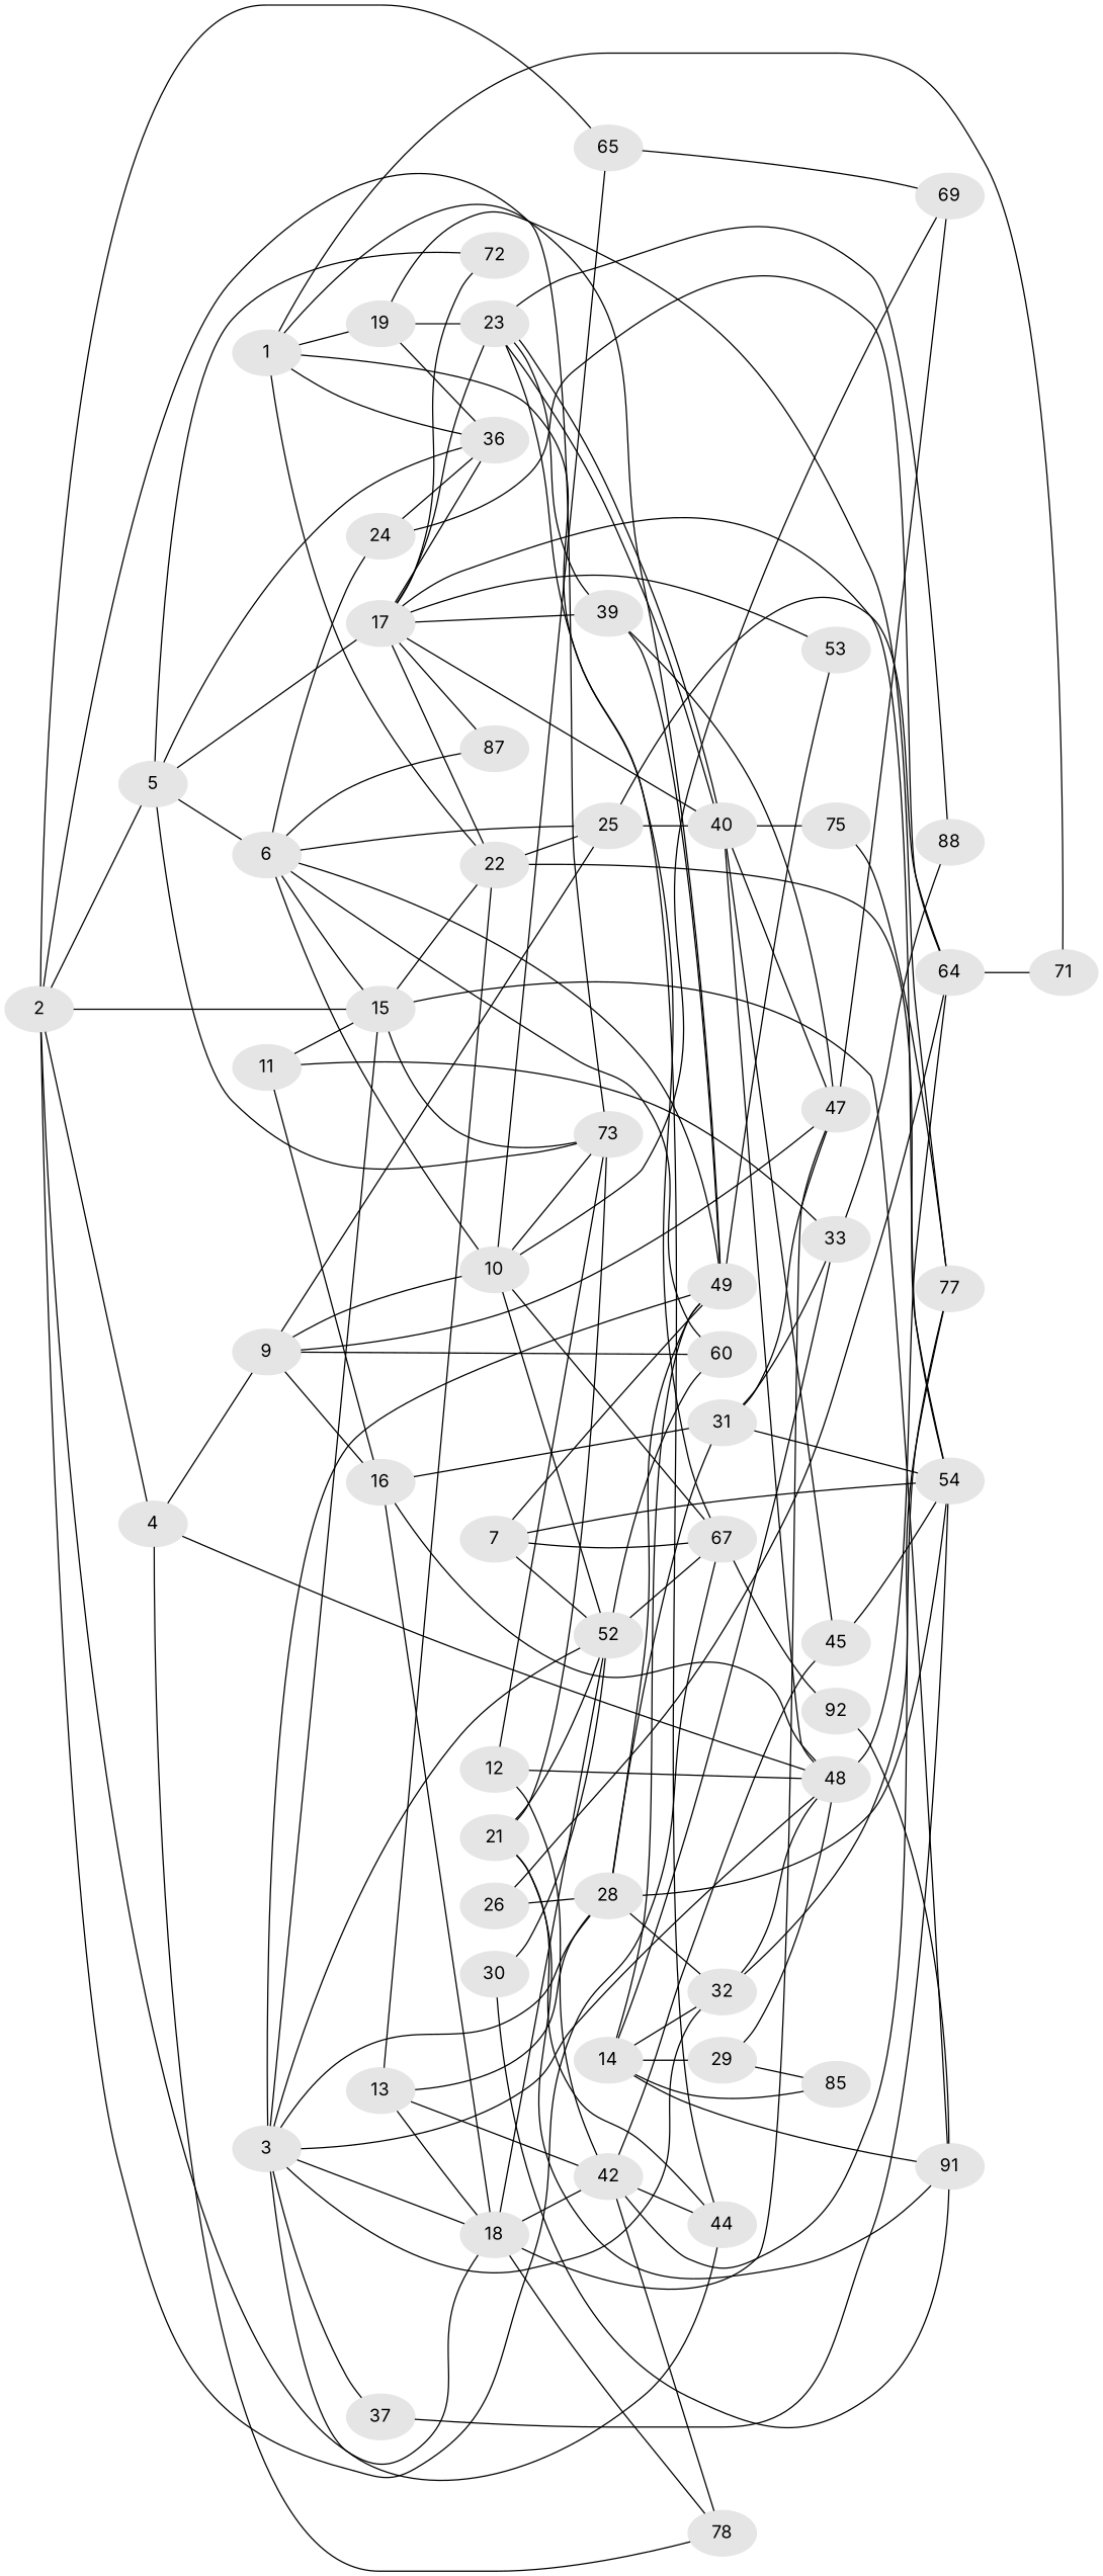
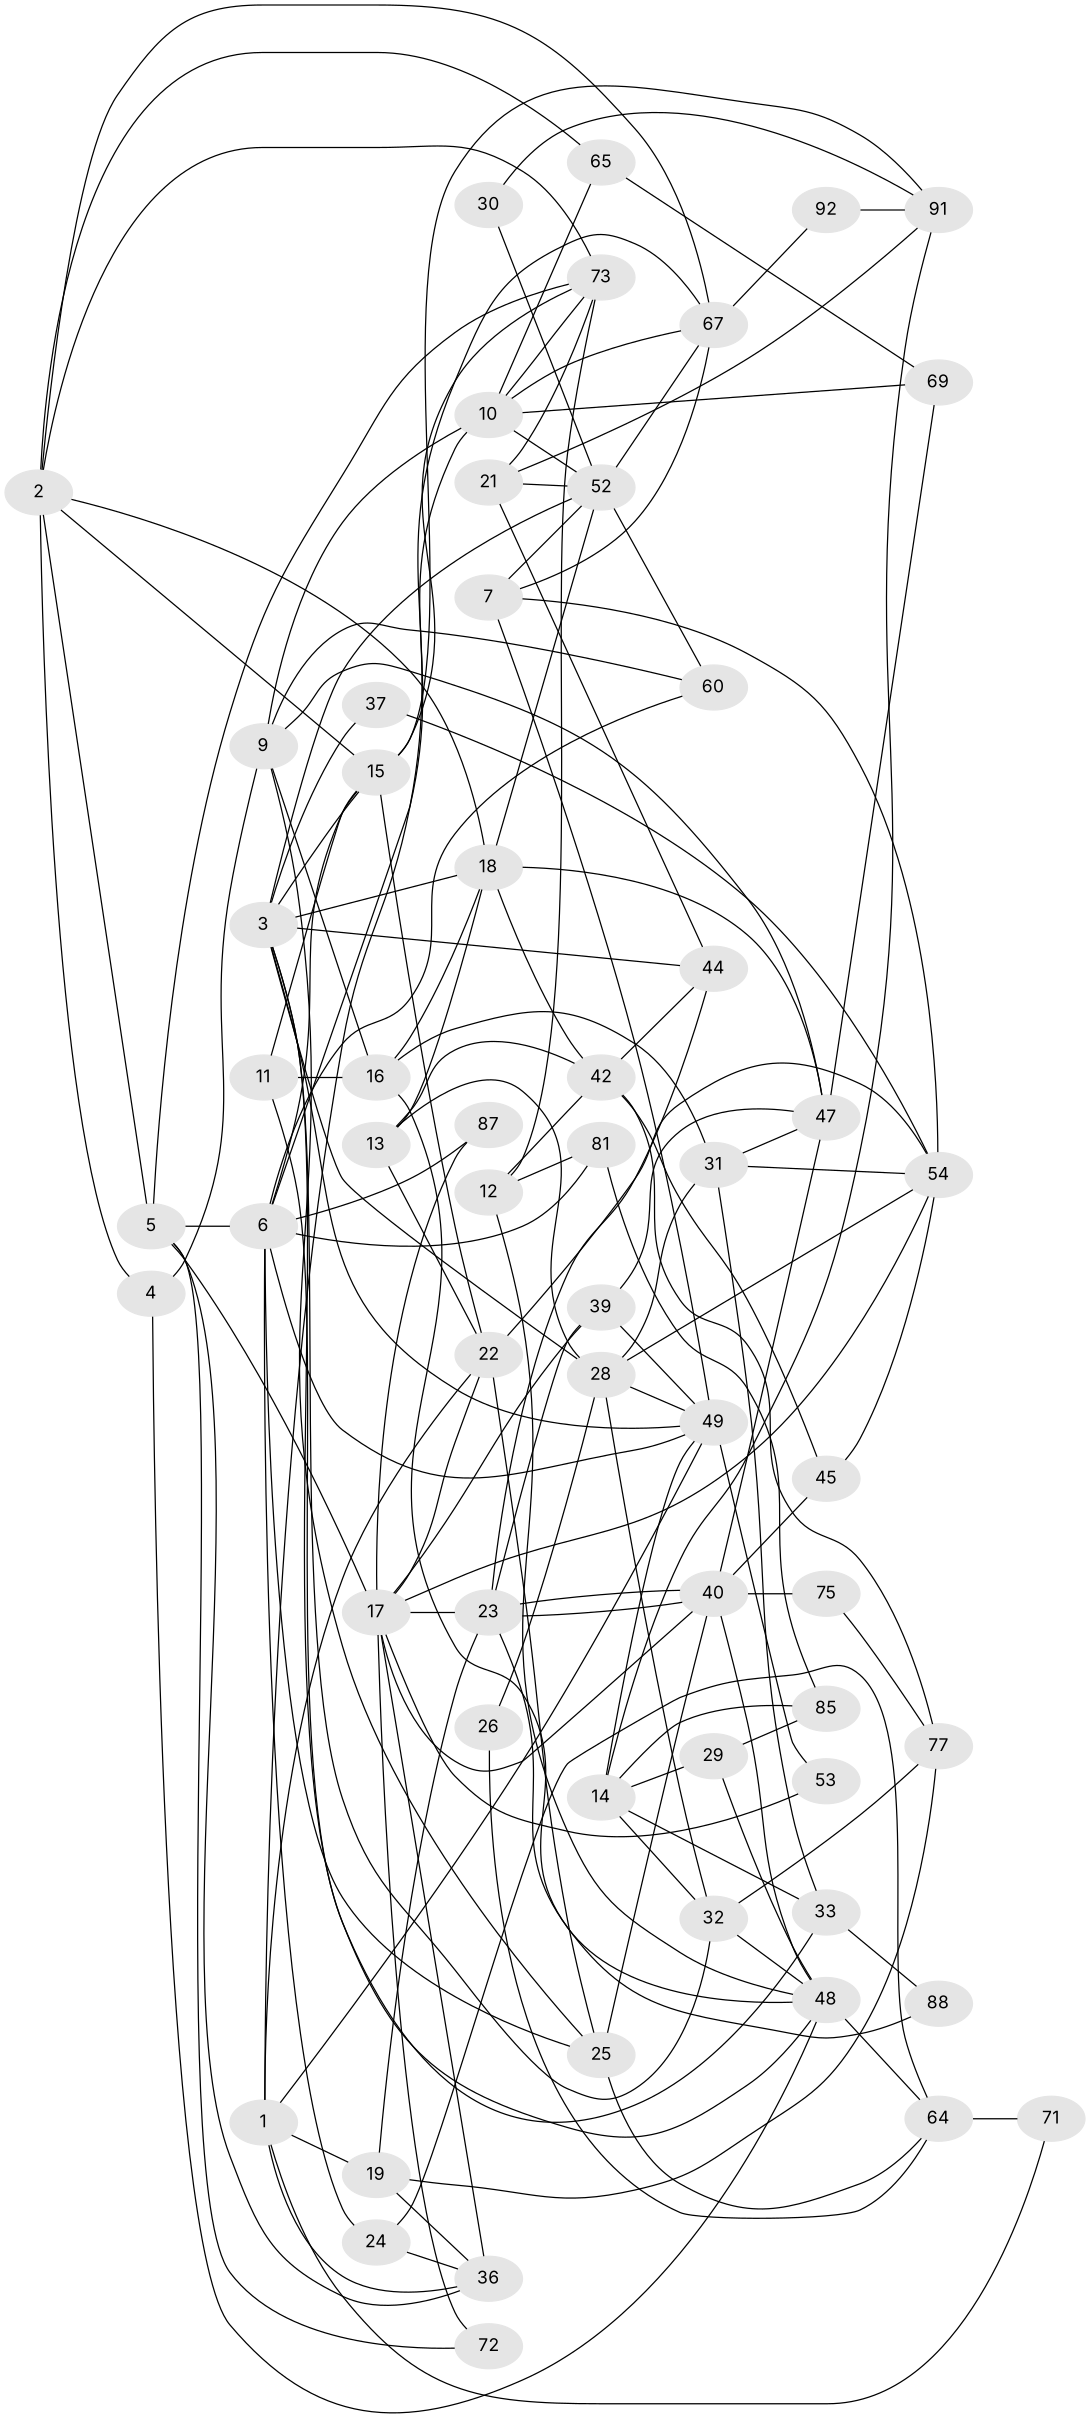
  graph {
    fontname=Inter
    rankdir=LR
    node [color=gray90 fontname=Inter style=filled]
    edge [fontname=Inter]
    1 [super="+90"]
    19
    22 [super="+56"]
    36
    49 [super="+82"]
    67 [super="+76"]
    71 [super="+93"]
    23 [super="+51"]
    77
    25
    54 [super="+84"]
    53
    92
    2 [super="+58"]
    4 [super="+38"]
    5 [super="+61"]
    15 [super="+59"]
    18 [super="+43"]
    65
    73 [super="+79"]
    48 [super="+57"]
    9 [super="+80"]
-   78
    6 [super="+8"]
    17 [super="+34"]
    72
    n27 [label=91]
    52 [super="+62"]
    47 [super="+94"]
    42 [super="+46"]
    69
    3 [super="+86"]
    28 [super="+41"]
    32 [super="+68"]
    37
    44
    31 [super="+63"]
    64 [super="+89"]
    60
    10 [super="+27"]
    16 [super="+70"]
    24 [super="+83"]
+   81
    87
    39
    40 [super="+55"]
    85
    7 [super="+74"]
    11
    33 [super="+50"]
    88
    12 [super="+20"]
    45
    13 [super="+66"]
    14 [super="+91"]
    29
    75
    21 [super="+35"]
    26
    30
    1 -- 19
    1 -- 22
    1 -- 36
    1 -- 49
    1 -- 67
    1 -- 71
    19 -- 36
    19 -- 23
    19 -- 77
    22 -- 25
    22 -- 54
    49 -- 53
    67 -- 92
    23 -- 44
    23 -- 39
    23 -- 40
    23 -- 40
    23 -- 88
    25 -- 64
    25 -- 40
    92 -- n27
    2 -- 67
    2 -- 4
    2 -- 5
    2 -- 15
    2 -- 18
    2 -- 65
    2 -- 73
    4 -- 48
    4 -- 9
-   4 -- 78
    5 -- 36
    5 -- 73
    5 -- 6
    5 -- 17
    5 -- 72
    15 -- 22
    15 -- 73
    15 -- n27
-   18 -- 78
    18 -- 52
    18 -- 47
    18 -- 42
    65 -- 69
    48 -- 64 [weight=2]
    9 -- 25
    9 -- 47
    9 -- 60
    9 -- 10
    9 -- 16
    6 -- 49
    6 -- 25
    6 -- 15
    6 -- 60
    6 -- 10
    6 -- 24
+   6 -- 81
    6 -- 87
    17 -- 22
    17 -- 36
    17 -- 23
    17 -- 54
    17 -- 53
    17 -- 72
    17 -- 87
    17 -- 39
    17 -- 40
    52 -- 67
    52 -- 60
    47 -- 69
    42 -- 77
-   42 -- 78
    42 -- 44
    42 -- 45
    3 -- 49
    3 -- 15
    3 -- 18
    3 -- 48
    3 -- 52
    3 -- 28
    3 -- 32
    3 -- 37
    3 -- 44
    28 -- 49
    28 -- 54
    28 -- 32
    28 -- 31
    32 -- 77
    32 -- 48 [weight=2]
    37 -- 54
    31 -- 54
    31 -- 47
    31 -- 33
    64 -- 71 [weight=2]
    10 -- 67 [weight=2]
    10 -- 65
    10 -- 73
    10 -- 52
    10 -- 69
    16 -- 18
    16 -- 48
    16 -- 31
    24 -- 36
    24 -- 64
+   81 -- 85
    39 -- 49
    39 -- 47
    40 -- 48
    40 -- 47
    40 -- 45
    40 -- 75
    7 -- 49
    7 -- 67
    7 -- 54
    7 -- 52
    11 -- 15
    11 -- 16
    11 -- 33
    33 -- 88
    12 -- 73
    12 -- 48
    12 -- 42
+   12 -- 81
    45 -- 54
    13 -- 22
    13 -- 18
    13 -- 42
    13 -- 28
    14 -- 49
    14 -- n27
    14 -- 32
    14 -- 85
    14 -- 33
    14 -- 29
    29 -- 48
    29 -- 85
    75 -- 77
    21 -- 73
    21 -- n27
    21 -- 52
    21 -- 44
    26 -- 28
    26 -- 64
    30 -- n27
    30 -- 52
  }
